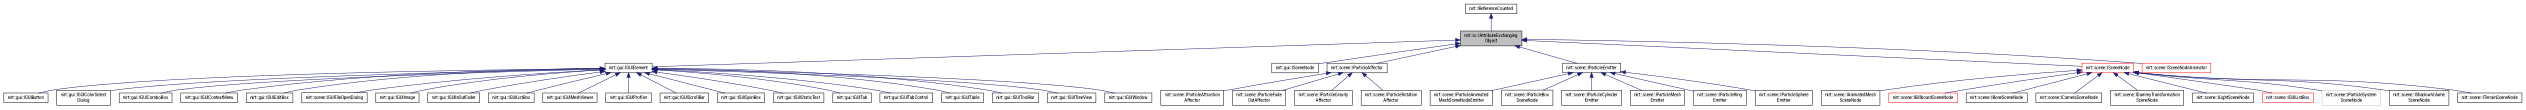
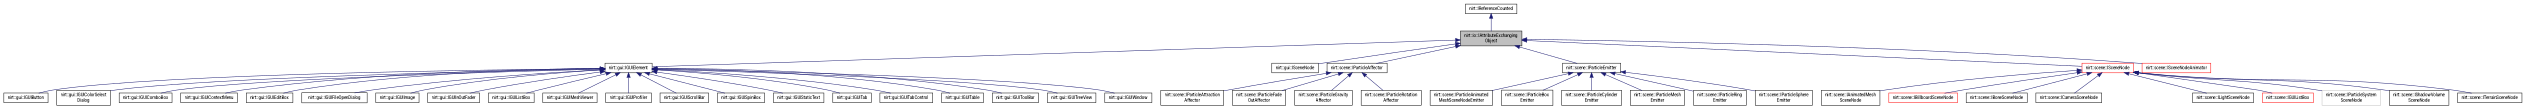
  digraph {
    fontname="Roboto Condensed"
    rankdir=TB
    node [color=black fillcolor=white fontname="Roboto Condensed" fontsize=10 shape=record style=filled]
    edge [color=midnightblue dir=back fontname="Roboto Condensed" fontsize=10 labelfontname=Helvetica labelfontsize=10 style=solid]
    n1 [fillcolor=grey75 fontcolor=black height=0.2 label="nirt::io::IAttributeExchanging\lObject" width=0.4]
    n2 [height=0.2 label="nirt::gui::IGUIElement" width=0.4]
    n3 [height=0.2 label="nirt::gui::ISceneNode" width=0.4]
    n4 [height=0.2 label="nirt::scene::IParticleAffector" width=0.4]
    n5 [height=0.2 label="nirt::scene::IParticleEmitter" width=0.4]
    n6 [color=red height=0.2 label="nirt::scene::ISceneNode" width=0.4]
    n7 [color=red height=0.2 label="nirt::scene::ISceneNodeAnimator" width=0.4]
    n8 [height=0.2 label="nirt::gui::IGUIButton" width=0.4]
    n9 [height=0.2 label="nirt::gui::IGUIColorSelect\lDialog" width=0.4]
    n10 [height=0.2 label="nirt::gui::IGUIComboBox" width=0.4]
    n11 [height=0.2 label="nirt::gui::IGUIContextMenu" width=0.4]
    n12 [height=0.2 label="nirt::gui::IGUIEditBox" width=0.4]
-   n13 [height=0.2 label="nirt::scene::IGUIFileOpenDialog" width=0.4]
+   n13 [height=0.2 label="nirt::gui::IGUIFileOpenDialog" width=0.4]
    n14 [height=0.2 label="nirt::gui::IGUIImage" width=0.4]
    n15 [height=0.2 label="nirt::gui::IGUIInOutFader" width=0.4]
    n16 [height=0.2 label="nirt::gui::IGUIListBox" width=0.4]
    n17 [height=0.2 label="nirt::gui::IGUIMeshViewer" width=0.4]
    n18 [height=0.2 label="nirt::gui::IGUIProfiler" width=0.4]
    n19 [height=0.2 label="nirt::gui::IGUIScrollBar" width=0.4]
    n20 [height=0.2 label="nirt::gui::IGUISpinBox" width=0.4]
    n21 [height=0.2 label="nirt::gui::IGUIStaticText" width=0.4]
    n22 [height=0.2 label="nirt::gui::IGUITab" width=0.4]
    n23 [height=0.2 label="nirt::gui::IGUITabControl" width=0.4]
    n24 [height=0.2 label="nirt::gui::IGUITable" width=0.4]
    n25 [height=0.2 label="nirt::gui::IGUIToolBar" width=0.4]
    n26 [height=0.2 label="nirt::gui::IGUITreeView" width=0.4]
    n27 [height=0.2 label="nirt::gui::IGUIWindow" width=0.4]
    n28 [height=0.2 label="nirt::scene::IParticleAttraction\lAffector" width=0.4]
    n29 [height=0.2 label="nirt::scene::IParticleFade\lOutAffector" width=0.4]
    n30 [height=0.2 label="nirt::scene::IParticleGravity\lAffector" width=0.4]
    n31 [height=0.2 label="nirt::scene::IParticleRotation\lAffector" width=0.4]
    n32 [height=0.2 label="nirt::scene::IParticleAnimated\lMeshSceneNodeEmitter" width=0.4]
-   n33 [height=0.2 label="nirt::scene::IParticleBox\lSceneNode" width=0.4]
+   n33 [height=0.2 label="nirt::scene::IParticleBox\lEmitter" width=0.4]
    n34 [height=0.2 label="nirt::scene::IParticleCylinder\lEmitter" width=0.4]
    n35 [height=0.2 label="nirt::scene::IParticleMesh\lEmitter" width=0.4]
    n36 [height=0.2 label="nirt::scene::IParticleRing\lEmitter" width=0.4]
    n37 [height=0.2 label="nirt::scene::IParticleSphere\lEmitter" width=0.4]
    n38 [height=0.2 label="nirt::scene::IAnimatedMesh\lSceneNode" width=0.4]
    n39 [color=red height=0.2 label="nirt::scene::IBillboardSceneNode" width=0.4]
    n40 [height=0.2 label="nirt::scene::IBoneSceneNode" width=0.4]
    n41 [height=0.2 label="nirt::scene::ICameraSceneNode" width=0.4]
-   n42 [height=0.2 label="nirt::scene::IDummyTransformation\lSceneNode" width=0.4]
    n43 [height=0.2 label="nirt::scene::ILightSceneNode" width=0.4]
    n44 [color=red height=0.2 label="nirt::scene::IGUIListBox" width=0.4]
    n45 [color=grey75 height=0.2 label="nirt::scene::IParticleSystem\lSceneNode" width=0.4]
    n46 [height=0.2 label="nirt::scene::IShadowVolume\lSceneNode" width=0.4]
    n47 [height=0.2 label="nirt::scene::ITerrainSceneNode" width=0.4]
    n48 [height=0.2 label="nirt::IReferenceCounted" width=0.4]
    n1 -> n2
    n1 -> n3
    n1 -> n4
    n1 -> n5
    n1 -> n6
    n1 -> n7
    n2 -> n8
    n2 -> n9
    n2 -> n10
    n2 -> n11
    n2 -> n12
    n2 -> n13
    n2 -> n14
    n2 -> n15
    n2 -> n16
    n2 -> n17
    n2 -> n18
    n2 -> n19
    n2 -> n20
    n2 -> n21
    n2 -> n22
    n2 -> n23
    n2 -> n24
    n2 -> n25
    n2 -> n26
    n2 -> n27
    n4 -> n28
    n4 -> n29
    n4 -> n30
    n4 -> n31
    n5 -> n32
    n5 -> n33
    n5 -> n34
    n5 -> n35
    n5 -> n36
    n5 -> n37
    n6 -> n38
    n6 -> n39
    n6 -> n40
    n6 -> n41
-   n6 -> n42
    n6 -> n43
    n6 -> n44
    n6 -> n45
    n6 -> n46
    n6 -> n47
    n48 -> n1
  }
